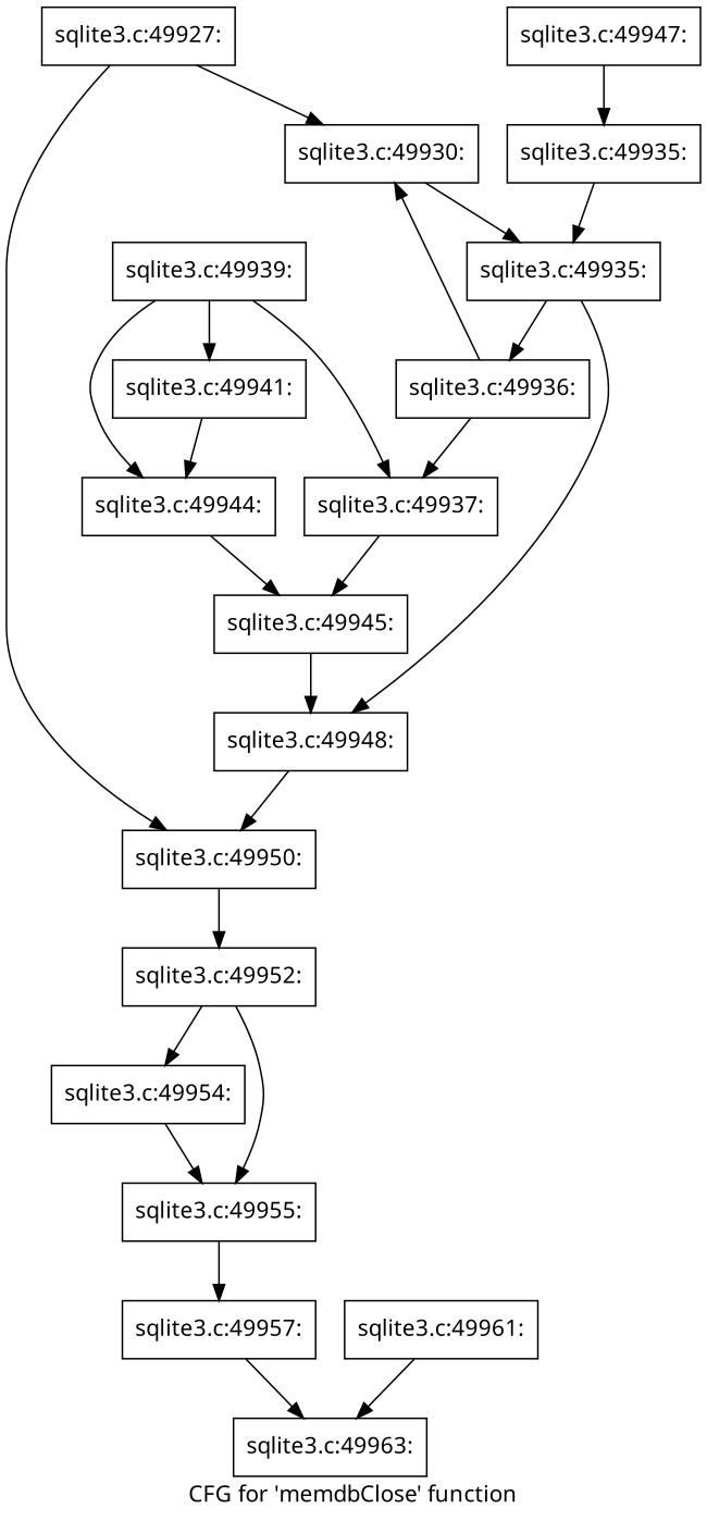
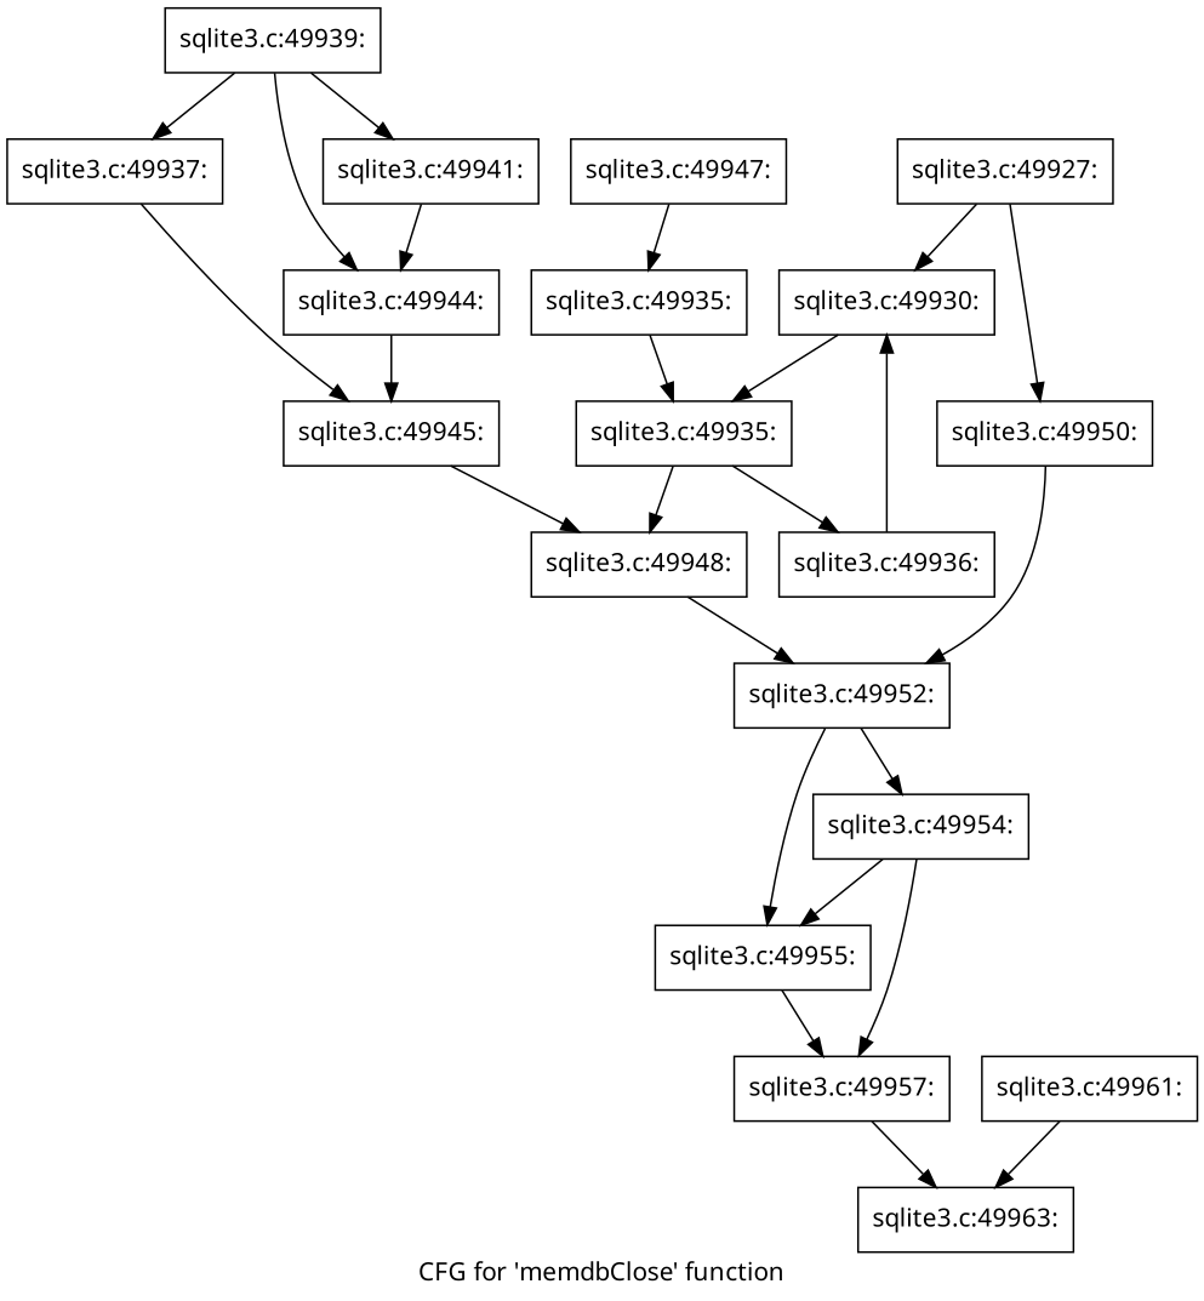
  digraph {
    fontname="Noto Sans"
    label="CFG for 'memdbClose' function"
    node [fontname="Noto Sans" shape=record]
    edge [fontname="Noto Sans"]
    n1 [label="{sqlite3.c:49927:}"]
    n2 [label="{sqlite3.c:49930:}"]
    n3 [label="{sqlite3.c:49950:}"]
    n4 [label="{sqlite3.c:49935:}"]
    n5 [label="{sqlite3.c:49952:}"]
    n6 [label="{sqlite3.c:49936:}"]
    n7 [label="{sqlite3.c:49948:}"]
    n8 [label="{sqlite3.c:49954:}"]
    n9 [label="{sqlite3.c:49955:}"]
    n10 [label="{sqlite3.c:49937:}"]
    n11 [label="{sqlite3.c:49945:}"]
    n12 [label="{sqlite3.c:49947:}"]
    n13 [label="{sqlite3.c:49935:}"]
    n14 [label="{sqlite3.c:49939:}"]
    n15 [label="{sqlite3.c:49941:}"]
    n16 [label="{sqlite3.c:49944:}"]
    n17 [label="{sqlite3.c:49957:}"]
    n18 [label="{sqlite3.c:49961:}"]
    n19 [label="{sqlite3.c:49963:}"]
    n1 -> n2
    n1 -> n3
    n2 -> n4
    n3 -> n5
    n4 -> n6
    n4 -> n7
    n5 -> n8
    n5 -> n9
    n6 -> n2
-   n6 -> n10
-   n7 -> n3
+   n7 -> n5
    n8 -> n9
+   n8 -> n17
    n9 -> n17
    n10 -> n11
    n11 -> n7
    n12 -> n13
    n13 -> n4
    n14 -> n10
    n14 -> n15
    n14 -> n16
    n15 -> n16
    n16 -> n11
    n17 -> n19
    n18 -> n19
  }
